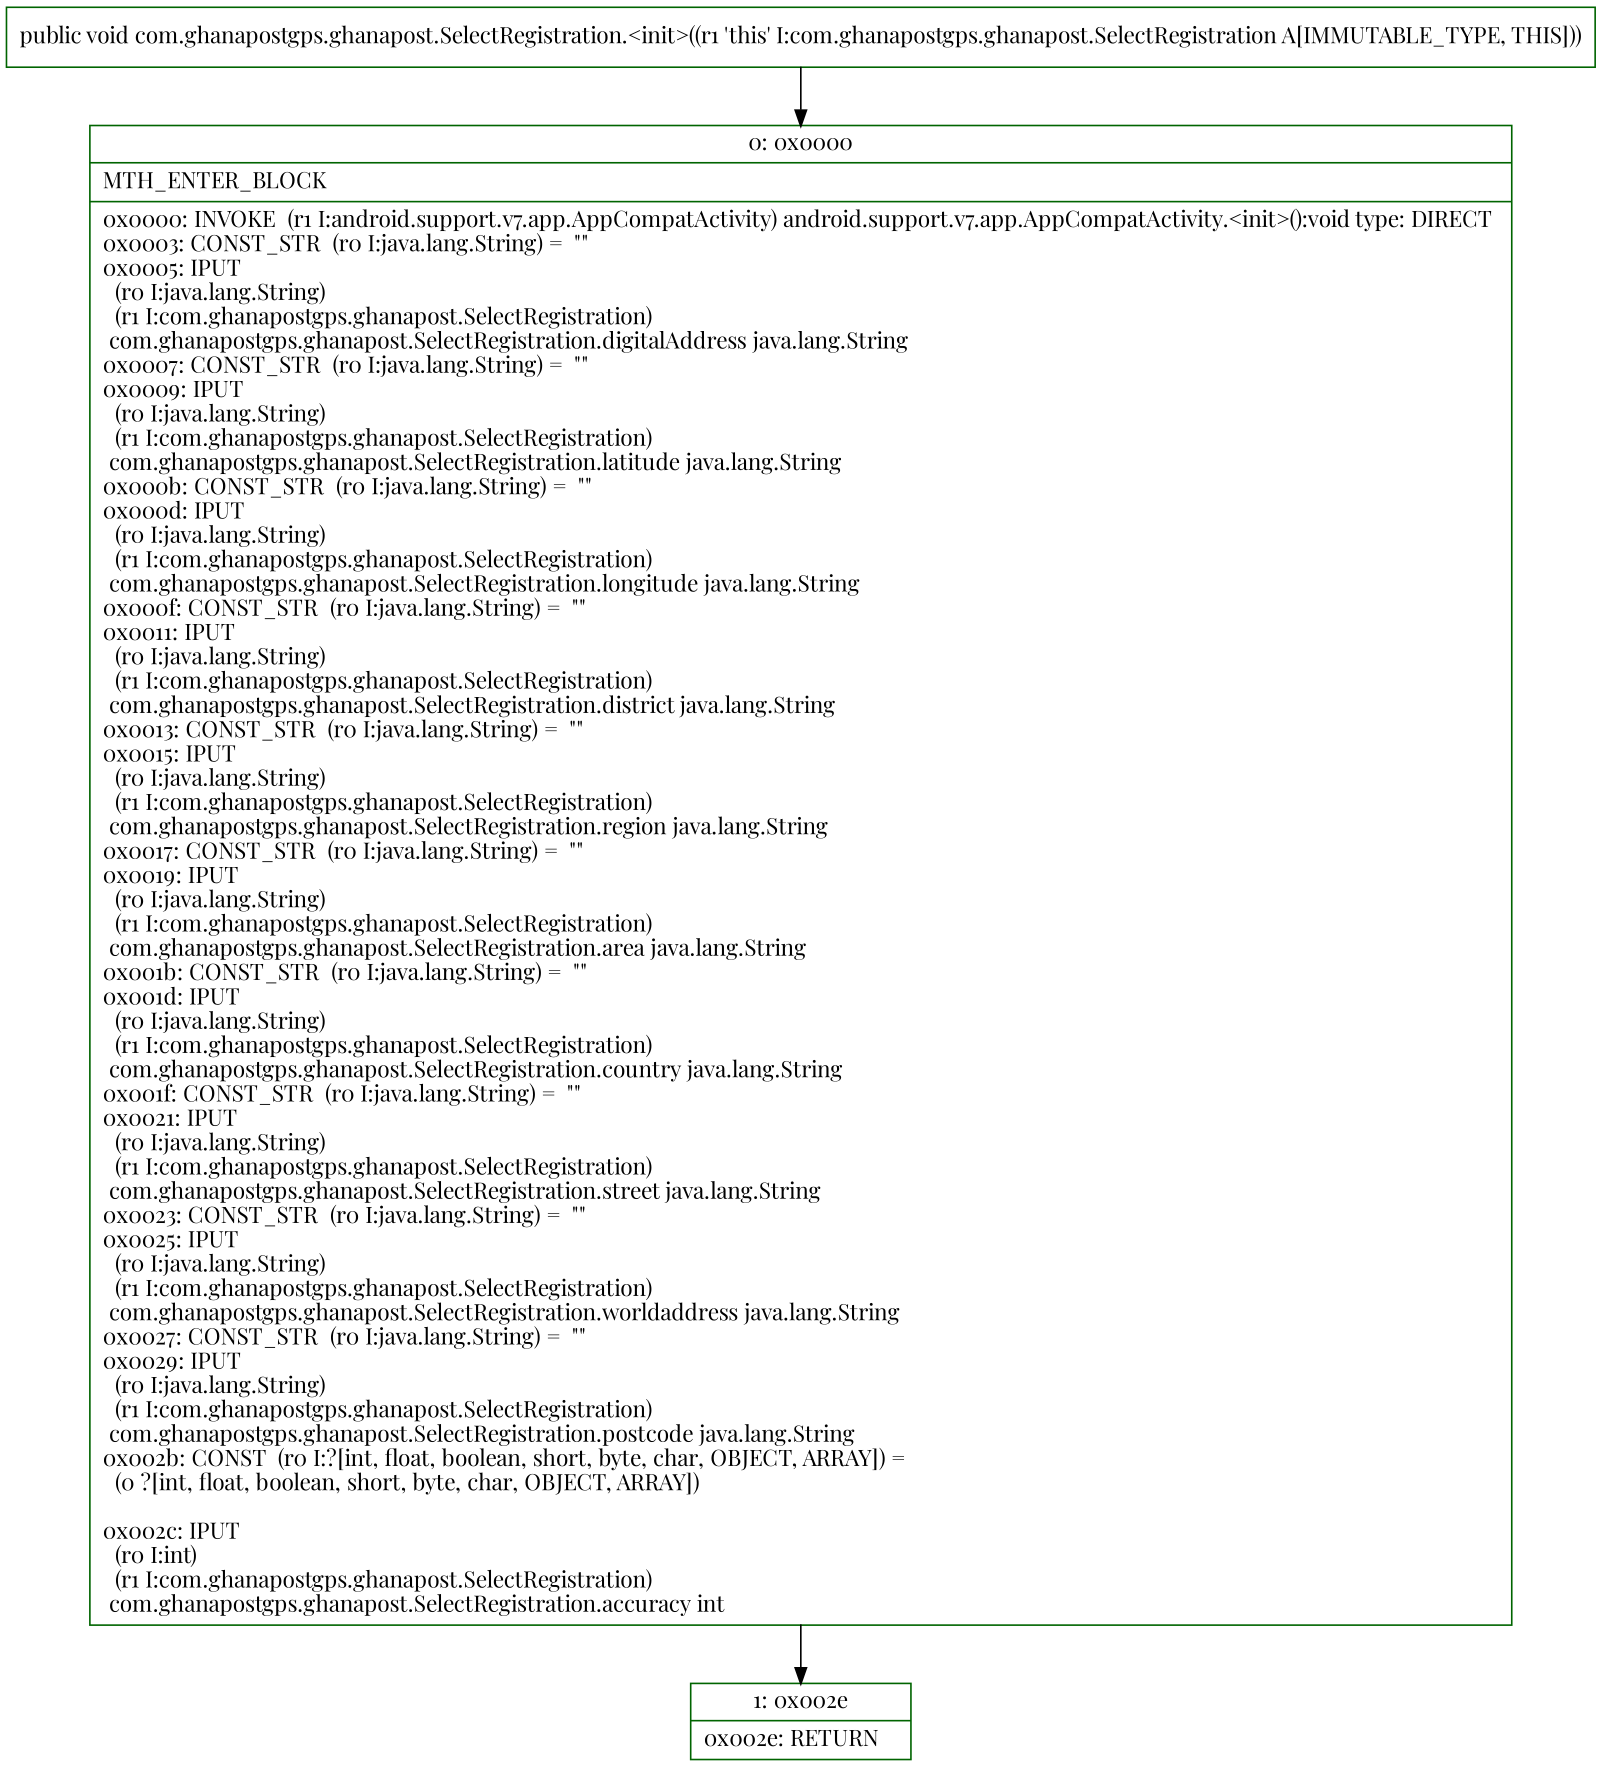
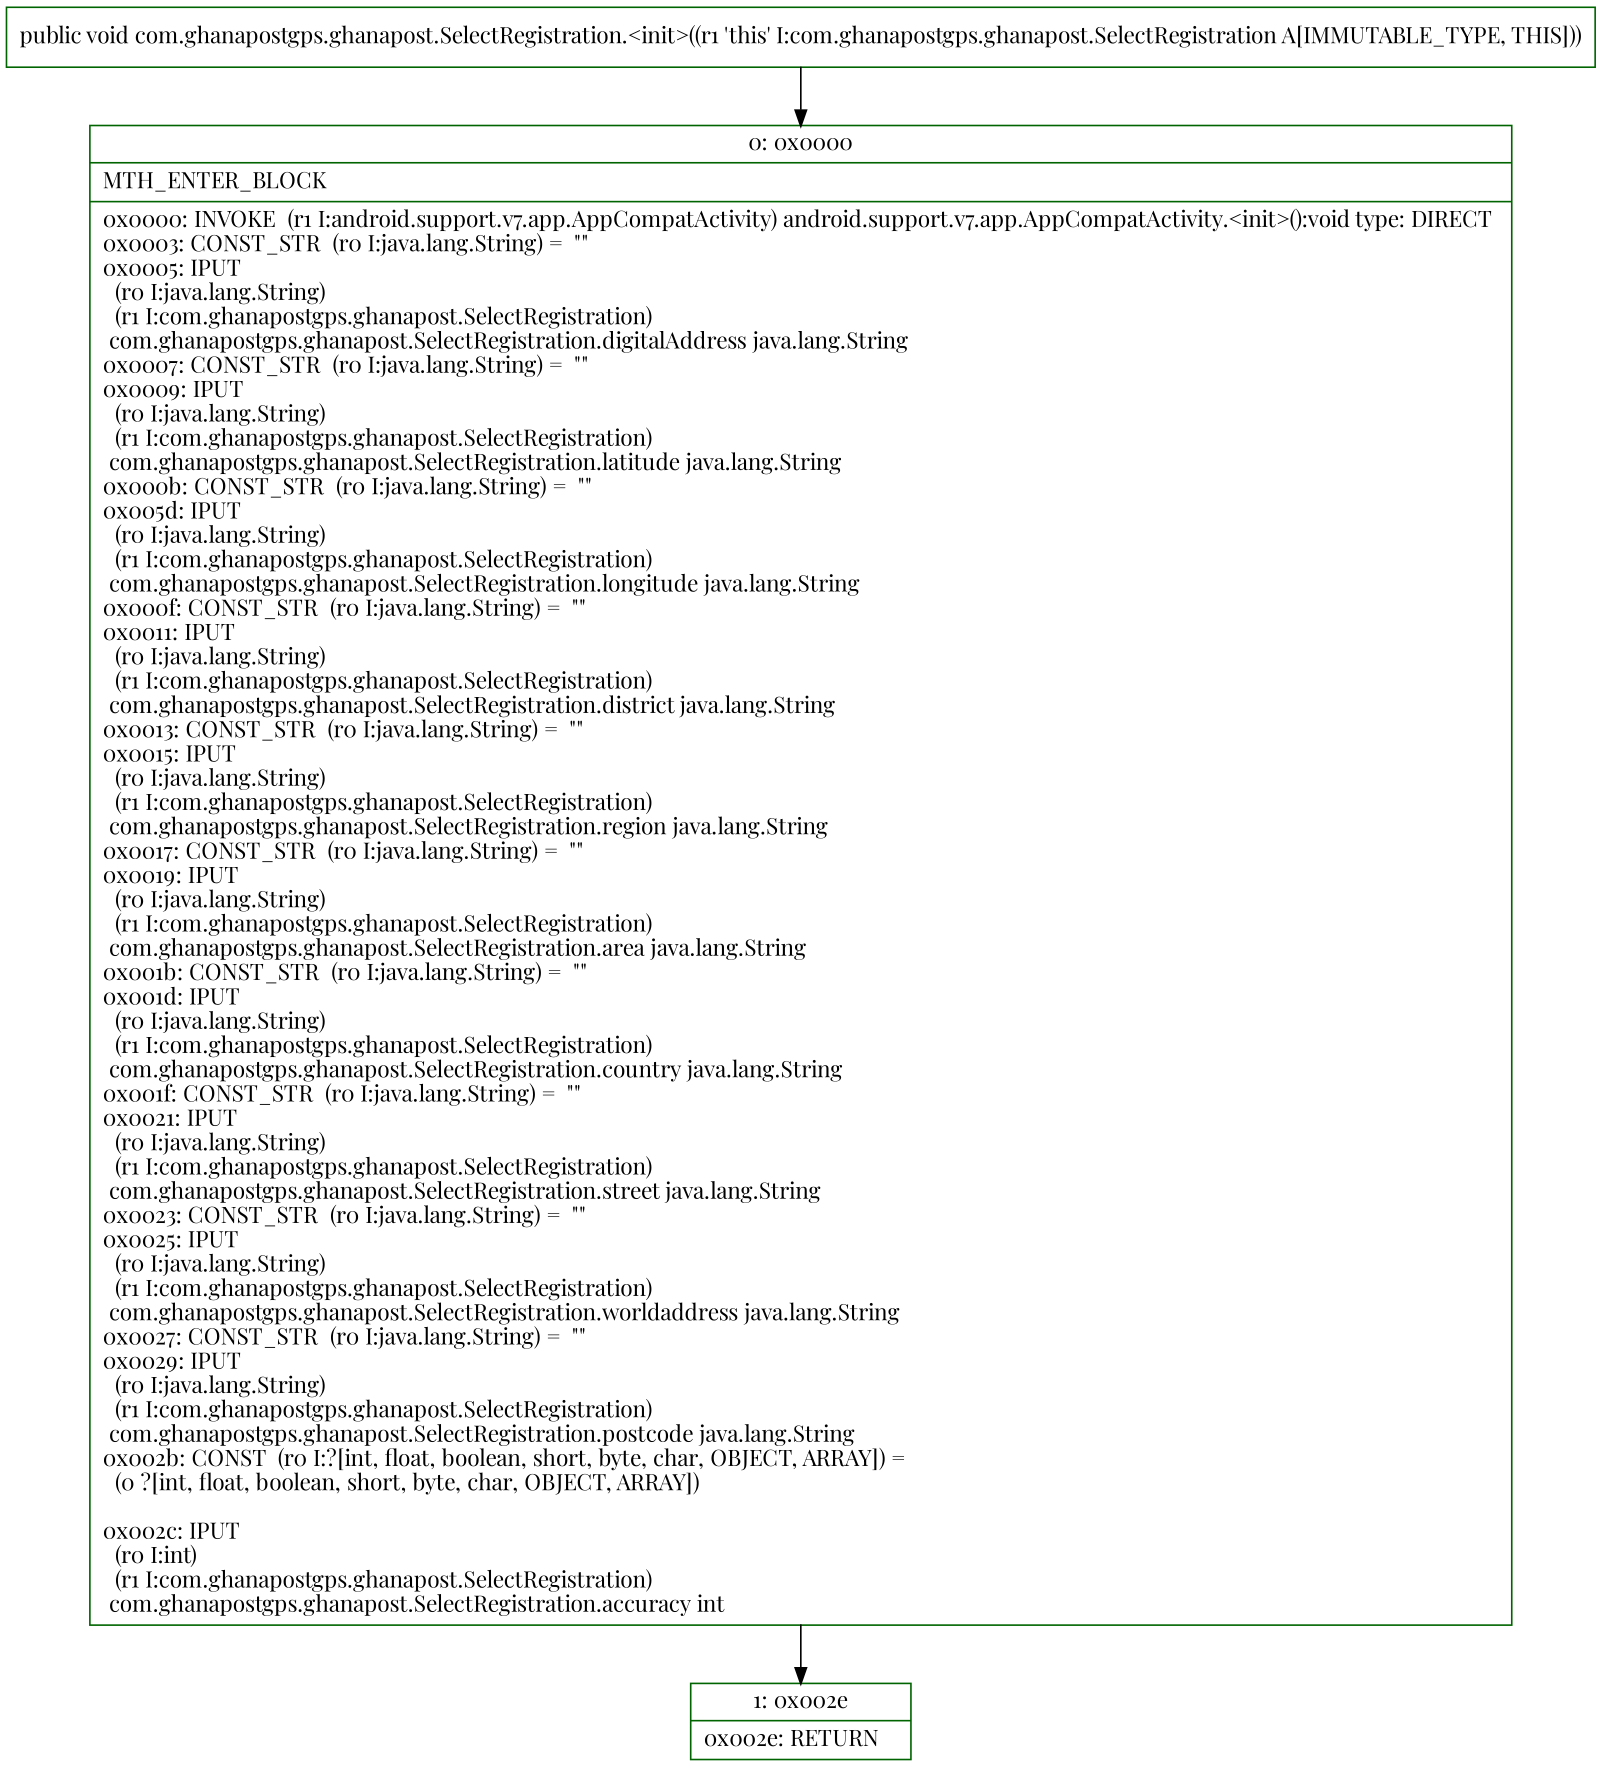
  digraph {
    fontname="Playfair Display"
    node [shape=record color=darkgreen fontname="Playfair Display"]
    edge [fontname="Playfair Display"]
-   n1 [label="{0\:\ 0x0000|MTH_ENTER_BLOCK\l|0x0000: INVOKE  (r1 I:android.support.v7.app.AppCompatActivity) android.support.v7.app.AppCompatActivity.\<init\>():void type: DIRECT \l0x0003: CONST_STR  (r0 I:java.lang.String) =  \"\" \l0x0005: IPUT  \l  (r0 I:java.lang.String)\l  (r1 I:com.ghanapostgps.ghanapost.SelectRegistration)\l com.ghanapostgps.ghanapost.SelectRegistration.digitalAddress java.lang.String \l0x0007: CONST_STR  (r0 I:java.lang.String) =  \"\" \l0x0009: IPUT  \l  (r0 I:java.lang.String)\l  (r1 I:com.ghanapostgps.ghanapost.SelectRegistration)\l com.ghanapostgps.ghanapost.SelectRegistration.latitude java.lang.String \l0x000b: CONST_STR  (r0 I:java.lang.String) =  \"\" \l0x000d: IPUT  \l  (r0 I:java.lang.String)\l  (r1 I:com.ghanapostgps.ghanapost.SelectRegistration)\l com.ghanapostgps.ghanapost.SelectRegistration.longitude java.lang.String \l0x000f: CONST_STR  (r0 I:java.lang.String) =  \"\" \l0x0011: IPUT  \l  (r0 I:java.lang.String)\l  (r1 I:com.ghanapostgps.ghanapost.SelectRegistration)\l com.ghanapostgps.ghanapost.SelectRegistration.district java.lang.String \l0x0013: CONST_STR  (r0 I:java.lang.String) =  \"\" \l0x0015: IPUT  \l  (r0 I:java.lang.String)\l  (r1 I:com.ghanapostgps.ghanapost.SelectRegistration)\l com.ghanapostgps.ghanapost.SelectRegistration.region java.lang.String \l0x0017: CONST_STR  (r0 I:java.lang.String) =  \"\" \l0x0019: IPUT  \l  (r0 I:java.lang.String)\l  (r1 I:com.ghanapostgps.ghanapost.SelectRegistration)\l com.ghanapostgps.ghanapost.SelectRegistration.area java.lang.String \l0x001b: CONST_STR  (r0 I:java.lang.String) =  \"\" \l0x001d: IPUT  \l  (r0 I:java.lang.String)\l  (r1 I:com.ghanapostgps.ghanapost.SelectRegistration)\l com.ghanapostgps.ghanapost.SelectRegistration.country java.lang.String \l0x001f: CONST_STR  (r0 I:java.lang.String) =  \"\" \l0x0021: IPUT  \l  (r0 I:java.lang.String)\l  (r1 I:com.ghanapostgps.ghanapost.SelectRegistration)\l com.ghanapostgps.ghanapost.SelectRegistration.street java.lang.String \l0x0023: CONST_STR  (r0 I:java.lang.String) =  \"\" \l0x0025: IPUT  \l  (r0 I:java.lang.String)\l  (r1 I:com.ghanapostgps.ghanapost.SelectRegistration)\l com.ghanapostgps.ghanapost.SelectRegistration.worldaddress java.lang.String \l0x0027: CONST_STR  (r0 I:java.lang.String) =  \"\" \l0x0029: IPUT  \l  (r0 I:java.lang.String)\l  (r1 I:com.ghanapostgps.ghanapost.SelectRegistration)\l com.ghanapostgps.ghanapost.SelectRegistration.postcode java.lang.String \l0x002b: CONST  (r0 I:?[int, float, boolean, short, byte, char, OBJECT, ARRAY]) = \l  (0 ?[int, float, boolean, short, byte, char, OBJECT, ARRAY])\l \l0x002c: IPUT  \l  (r0 I:int)\l  (r1 I:com.ghanapostgps.ghanapost.SelectRegistration)\l com.ghanapostgps.ghanapost.SelectRegistration.accuracy int \l}"]
+   n1 [label="{0\:\ 0x0000|MTH_ENTER_BLOCK\l|0x0000: INVOKE  (r1 I:android.support.v7.app.AppCompatActivity) android.support.v7.app.AppCompatActivity.\<init\>():void type: DIRECT \l0x0003: CONST_STR  (r0 I:java.lang.String) =  \"\" \l0x0005: IPUT  \l  (r0 I:java.lang.String)\l  (r1 I:com.ghanapostgps.ghanapost.SelectRegistration)\l com.ghanapostgps.ghanapost.SelectRegistration.digitalAddress java.lang.String \l0x0007: CONST_STR  (r0 I:java.lang.String) =  \"\" \l0x0009: IPUT  \l  (r0 I:java.lang.String)\l  (r1 I:com.ghanapostgps.ghanapost.SelectRegistration)\l com.ghanapostgps.ghanapost.SelectRegistration.latitude java.lang.String \l0x000b: CONST_STR  (r0 I:java.lang.String) =  \"\" \l0x005d: IPUT  \l  (r0 I:java.lang.String)\l  (r1 I:com.ghanapostgps.ghanapost.SelectRegistration)\l com.ghanapostgps.ghanapost.SelectRegistration.longitude java.lang.String \l0x000f: CONST_STR  (r0 I:java.lang.String) =  \"\" \l0x0011: IPUT  \l  (r0 I:java.lang.String)\l  (r1 I:com.ghanapostgps.ghanapost.SelectRegistration)\l com.ghanapostgps.ghanapost.SelectRegistration.district java.lang.String \l0x0013: CONST_STR  (r0 I:java.lang.String) =  \"\" \l0x0015: IPUT  \l  (r0 I:java.lang.String)\l  (r1 I:com.ghanapostgps.ghanapost.SelectRegistration)\l com.ghanapostgps.ghanapost.SelectRegistration.region java.lang.String \l0x0017: CONST_STR  (r0 I:java.lang.String) =  \"\" \l0x0019: IPUT  \l  (r0 I:java.lang.String)\l  (r1 I:com.ghanapostgps.ghanapost.SelectRegistration)\l com.ghanapostgps.ghanapost.SelectRegistration.area java.lang.String \l0x001b: CONST_STR  (r0 I:java.lang.String) =  \"\" \l0x001d: IPUT  \l  (r0 I:java.lang.String)\l  (r1 I:com.ghanapostgps.ghanapost.SelectRegistration)\l com.ghanapostgps.ghanapost.SelectRegistration.country java.lang.String \l0x001f: CONST_STR  (r0 I:java.lang.String) =  \"\" \l0x0021: IPUT  \l  (r0 I:java.lang.String)\l  (r1 I:com.ghanapostgps.ghanapost.SelectRegistration)\l com.ghanapostgps.ghanapost.SelectRegistration.street java.lang.String \l0x0023: CONST_STR  (r0 I:java.lang.String) =  \"\" \l0x0025: IPUT  \l  (r0 I:java.lang.String)\l  (r1 I:com.ghanapostgps.ghanapost.SelectRegistration)\l com.ghanapostgps.ghanapost.SelectRegistration.worldaddress java.lang.String \l0x0027: CONST_STR  (r0 I:java.lang.String) =  \"\" \l0x0029: IPUT  \l  (r0 I:java.lang.String)\l  (r1 I:com.ghanapostgps.ghanapost.SelectRegistration)\l com.ghanapostgps.ghanapost.SelectRegistration.postcode java.lang.String \l0x002b: CONST  (r0 I:?[int, float, boolean, short, byte, char, OBJECT, ARRAY]) = \l  (0 ?[int, float, boolean, short, byte, char, OBJECT, ARRAY])\l \l0x002c: IPUT  \l  (r0 I:int)\l  (r1 I:com.ghanapostgps.ghanapost.SelectRegistration)\l com.ghanapostgps.ghanapost.SelectRegistration.accuracy int \l}"]
    n2 [label="{1\:\ 0x002e|0x002e: RETURN   \l}"]
    n3 [label="{public void com.ghanapostgps.ghanapost.SelectRegistration.\<init\>((r1 'this' I:com.ghanapostgps.ghanapost.SelectRegistration A[IMMUTABLE_TYPE, THIS])) }"]
    n1 -> n2
    n3 -> n1
  }
